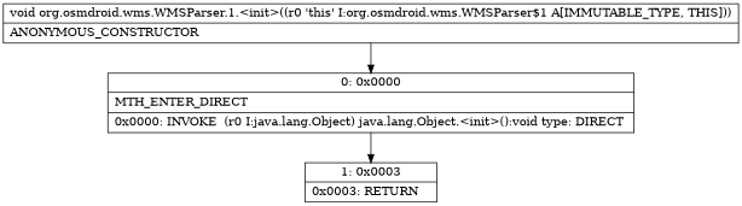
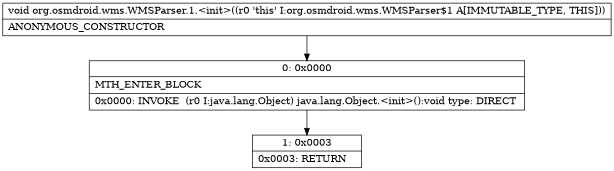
  digraph {
    node [shape=record]
-   n1 [label="{0\:\ 0x0000|MTH_ENTER_DIRECT\l|0x0000: INVOKE  (r0 I:java.lang.Object) java.lang.Object.\<init\>():void type: DIRECT \l}"]
+   n1 [label="{0\:\ 0x0000|MTH_ENTER_BLOCK\l|0x0000: INVOKE  (r0 I:java.lang.Object) java.lang.Object.\<init\>():void type: DIRECT \l}"]
    n2 [label="{1\:\ 0x0003|0x0003: RETURN   \l}"]
    n3 [label="{void org.osmdroid.wms.WMSParser.1.\<init\>((r0 'this' I:org.osmdroid.wms.WMSParser$1 A[IMMUTABLE_TYPE, THIS]))  | ANONYMOUS_CONSTRUCTOR\l}"]
    n1 -> n2
    n3 -> n1
  }
